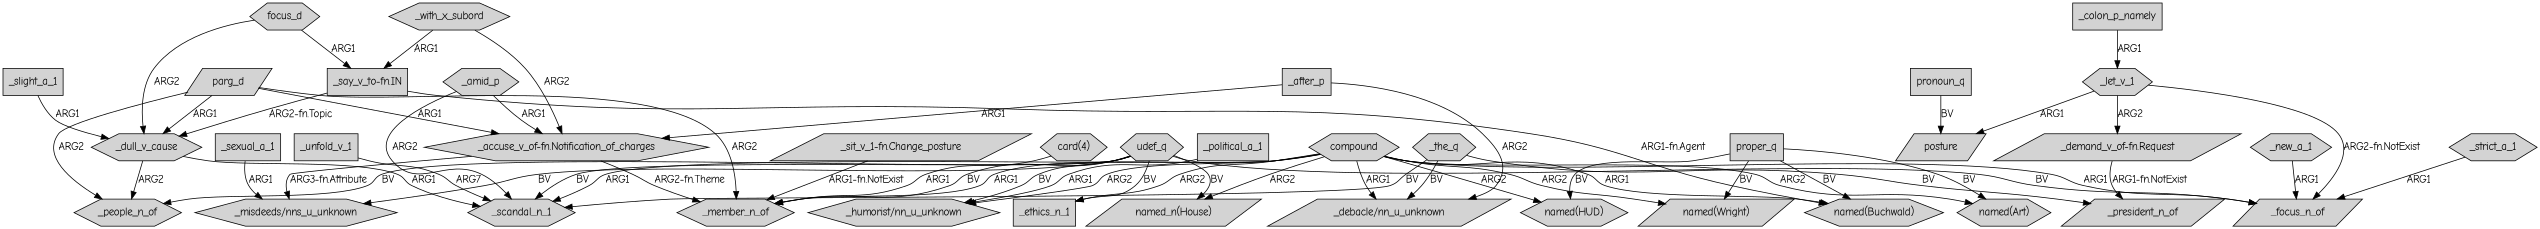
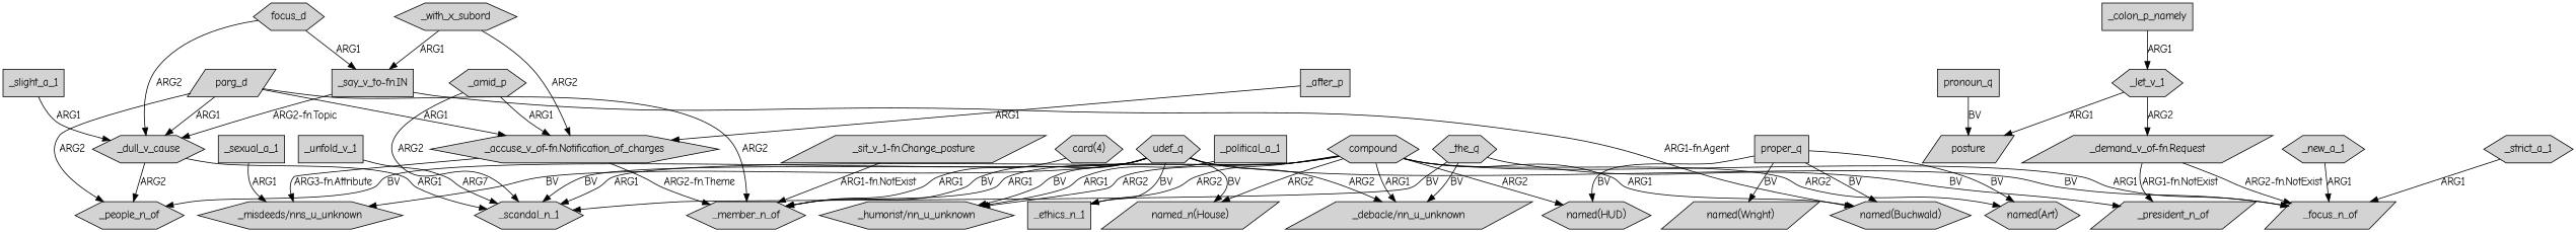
  digraph {
    fontname="Comic Neue"
    node [fontname="Comic Neue" shape=hexagon style=filled]
    edge [fontname="Comic Neue"]
    "named_n(House)" [shape=parallelogram]
    udef_q
    n3 [label=_focus_n_of shape=parallelogram]
    "_misdeeds/nns_u_unknown"
    _ethics_n_1 [shape=box]
    _people_n_of
    "_humorist/nn_u_unknown"
    _member_n_of
    _scandal_n_1
    _sexual_a_1 [shape=box]
    "_say_v_to-fn.IN" [shape=box]
    "named(Buchwald)"
    _dull_v_cause
    proper_q [shape=box]
    "named(HUD)"
    "named(Wright)" [shape=parallelogram]
    "named(Art)"
    parg_d [shape=parallelogram]
    "_accuse_v_of-fn.Notification_of_charges"
    _after_p [shape=box]
    "_debacle/nn_u_unknown" [shape=parallelogram]
    compound
    _strict_a_1
    "_demand_v_of-fn.Request" [shape=parallelogram]
    _president_n_of [shape=parallelogram]
    _let_v_1
    n27 [label=posture shape=parallelogram]
    _the_q
    pronoun_q [shape=box]
    _political_a_1 [shape=box]
    _unfold_v_1 [shape=box]
    "card(4)"
    _amid_p
    _with_x_subord
    "_sit_v_1-fn.Change_posture" [shape=parallelogram]
    focus_d
    _slight_a_1 [shape=box]
    _colon_p_namely [shape=box]
    _new_a_1
    udef_q -> "named_n(House)" [label=BV]
    udef_q -> n3 [label=BV]
    udef_q -> "_misdeeds/nns_u_unknown" [label=BV]
    udef_q -> _ethics_n_1 [label=BV]
    udef_q -> _people_n_of [label=BV]
    udef_q -> "_humorist/nn_u_unknown" [label=BV]
    udef_q -> _member_n_of [label=BV]
    udef_q -> _scandal_n_1 [label=BV]
    _sexual_a_1 -> "_misdeeds/nns_u_unknown" [label=ARG1]
    "_say_v_to-fn.IN" -> "named(Buchwald)" [label="ARG1-fn.Agent"]
    "_say_v_to-fn.IN" -> _dull_v_cause [label="ARG2-fn.Topic"]
    _dull_v_cause -> _people_n_of [label=ARG2]
    _dull_v_cause -> _scandal_n_1 [label=ARG1]
    proper_q -> "named(Buchwald)" [label=BV]
    proper_q -> "named(HUD)" [label=BV]
    proper_q -> "named(Wright)" [label=BV]
    proper_q -> "named(Art)" [label=BV]
    parg_d -> _people_n_of [label=ARG2]
    parg_d -> _member_n_of [label=ARG2]
    parg_d -> _dull_v_cause [label=ARG1]
    parg_d -> "_accuse_v_of-fn.Notification_of_charges" [label=ARG1]
    "_accuse_v_of-fn.Notification_of_charges" -> "_misdeeds/nns_u_unknown" [label="ARG3-fn.Attribute"]
    "_accuse_v_of-fn.Notification_of_charges" -> _member_n_of [label="ARG2-fn.Theme"]
    _after_p -> "_accuse_v_of-fn.Notification_of_charges" [label=ARG1]
-   _after_p -> "_debacle/nn_u_unknown" [label=ARG2]
+   udef_q -> "_debacle/nn_u_unknown" [label=ARG2]
    compound -> "named_n(House)" [label=ARG2]
    compound -> n3 [label=ARG1]
    compound -> _ethics_n_1 [label=ARG2]
    compound -> "_humorist/nn_u_unknown" [label=ARG2]
    compound -> _member_n_of [label=ARG1]
    compound -> _scandal_n_1 [label=ARG1]
    compound -> "named(Buchwald)" [label=ARG1]
    compound -> "named(HUD)" [label=ARG2]
-   compound -> "named(Wright)" [label=ARG2]
    compound -> "named(Art)" [label=ARG2]
    compound -> "_debacle/nn_u_unknown" [label=ARG1]
    _strict_a_1 -> n3 [label=ARG1]
-   _let_v_1 -> n3 [label="ARG2-fn.NotExist"]
+   "_demand_v_of-fn.Request" -> n3 [label="ARG2-fn.NotExist"]
    "_demand_v_of-fn.Request" -> _president_n_of [label="ARG1-fn.NotExist"]
    _let_v_1 -> "_demand_v_of-fn.Request" [label=ARG2]
    _let_v_1 -> n27 [label=ARG1]
    _the_q -> _scandal_n_1 [label=BV]
    _the_q -> "_debacle/nn_u_unknown" [label=BV]
    _the_q -> _president_n_of [label=BV]
    pronoun_q -> n27 [label=BV]
    _political_a_1 -> "_humorist/nn_u_unknown" [label=ARG1]
    _unfold_v_1 -> _scandal_n_1 [label=ARG7]
    "card(4)" -> _member_n_of [label=ARG1]
    _amid_p -> _scandal_n_1 [label=ARG2]
    _amid_p -> "_accuse_v_of-fn.Notification_of_charges" [label=ARG1]
    _with_x_subord -> "_say_v_to-fn.IN" [label=ARG1]
    _with_x_subord -> "_accuse_v_of-fn.Notification_of_charges" [label=ARG2]
    "_sit_v_1-fn.Change_posture" -> _member_n_of [label="ARG1-fn.NotExist"]
    focus_d -> "_say_v_to-fn.IN" [label=ARG1]
    focus_d -> _dull_v_cause [label=ARG2]
    _slight_a_1 -> _dull_v_cause [label=ARG1]
    _colon_p_namely -> _let_v_1 [label=ARG1]
    _new_a_1 -> n3 [label=ARG1]
  }
